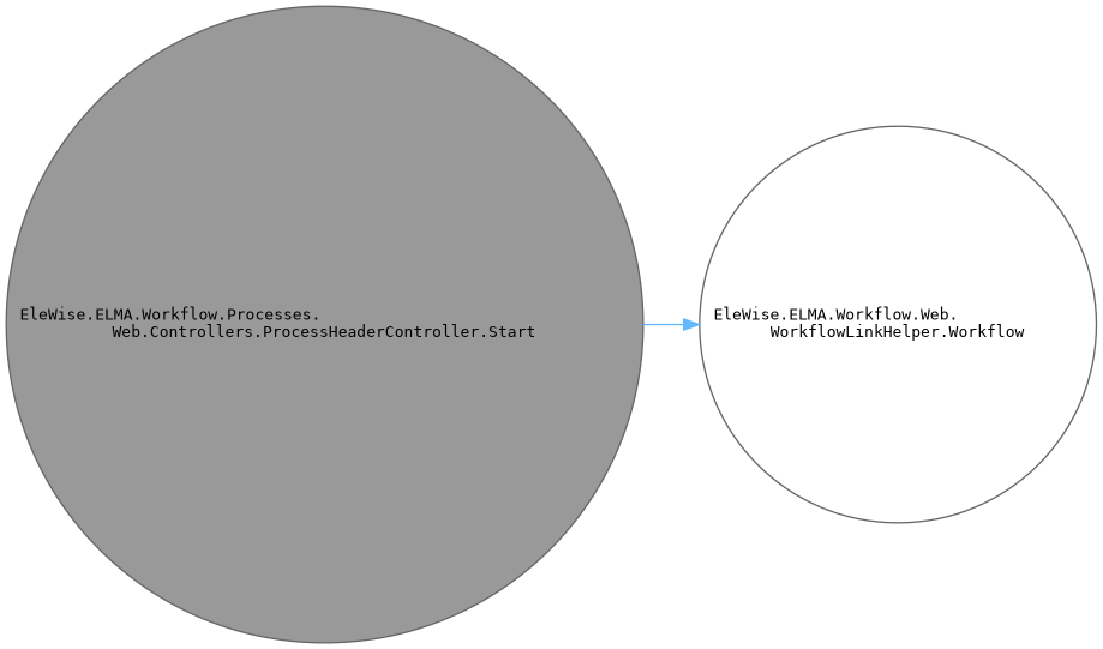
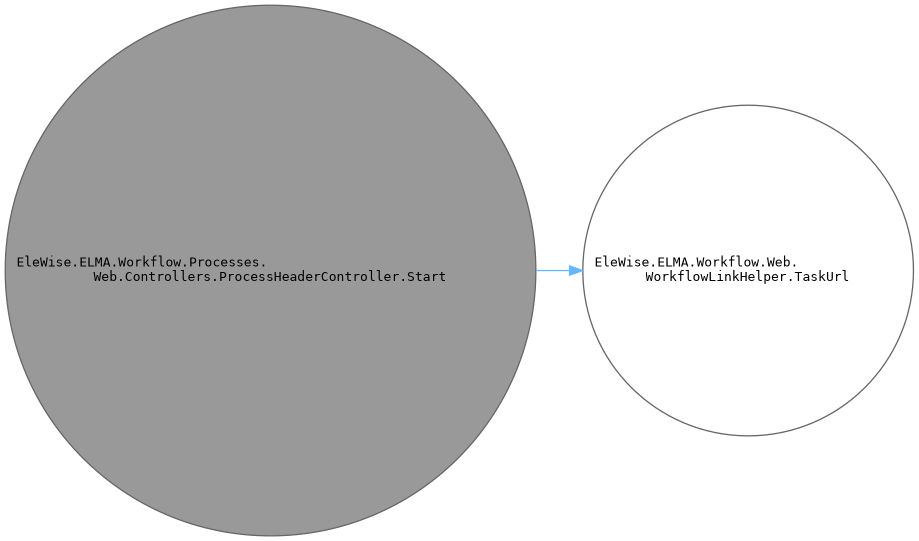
  digraph {
    rankdir=LR
    fontname="DejaVu Sans Mono"
    node [fontname="DejaVu Sans Mono" fontsize=10 shape=circle style=filled]
    n1 [color=gray40 fillcolor=grey60 fontcolor=black height=0.2 label="EleWise.ELMA.Workflow.Processes.\lWeb.Controllers.ProcessHeaderController.Start" width=0.4]
-   n2 [color=grey40 fillcolor=white height=0.2 label="EleWise.ELMA.Workflow.Web.\lWorkflowLinkHelper.Workflow" width=0.4]
+   n2 [color=grey40 fillcolor=white height=0.2 label="EleWise.ELMA.Workflow.Web.\lWorkflowLinkHelper.TaskUrl" width=0.4]
    n1 -> n2 [color=steelblue1 fontname="DejaVu Sans Mono" fontsize=10 labelfontname=Helvetica labelfontsize=10 style=solid arrowhead=normal]
  }
